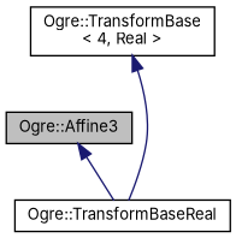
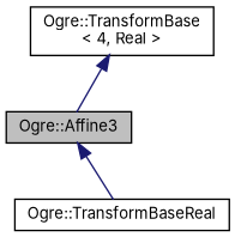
  digraph {
    fontname=Inter
    node [color=black fontname=Inter fontsize=10 shape=record]
    edge [color=midnightblue dir=back fontname=Inter fontsize=10 labelfontname=Helvetica labelfontsize=10 style=solid]
    n1 [fillcolor=grey75 fontcolor=black height=0.2 label="Ogre::Affine3" style=filled width=0.4]
    n2 [height=0.2 label="Ogre::TransformBaseReal" width=0.4]
    n3 [height=0.2 label="Ogre::TransformBase\l\< 4, Real \>" width=0.4]
    n1 -> n2
-   n3 -> n2
+   n3 -> n1
  }
